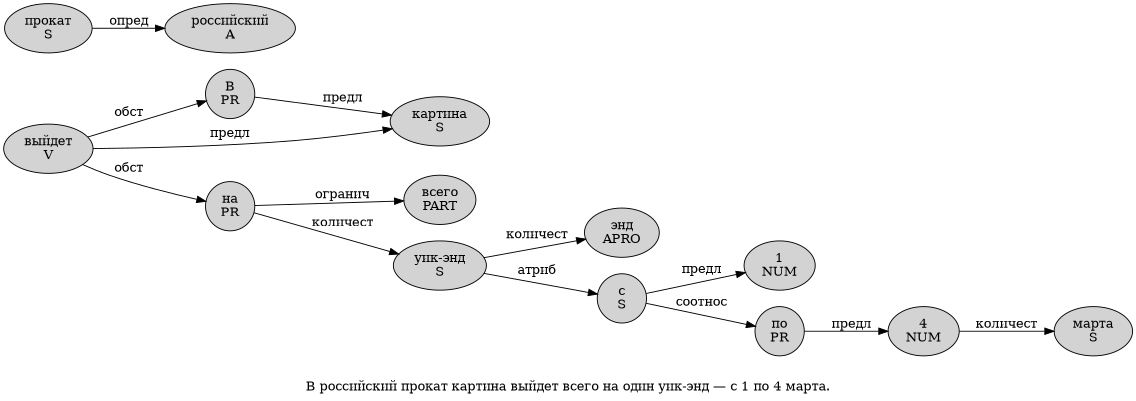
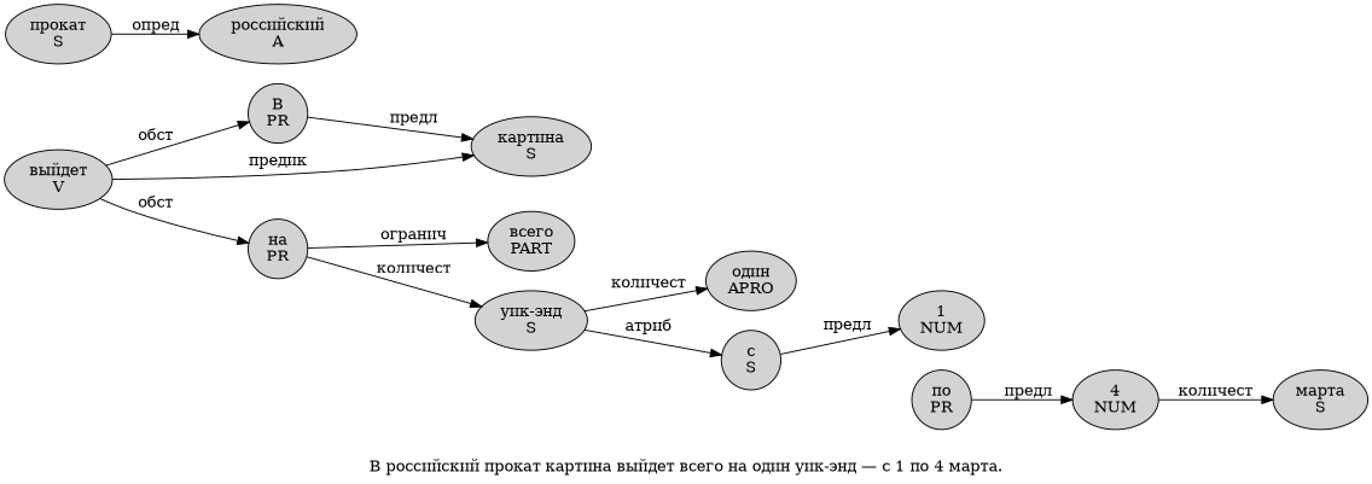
  digraph {
    label="В российский прокат картина выйдет всего на один уик-энд — с 1 по 4 марта."
    rankdir=LR
    node [fillcolor=lightgray penwidth=1 shape=ellipse style=filled]
    n1 [label="В\nPR"]
    n2 [label="картина\nS"]
    n3 [label="прокат\nS"]
    n4 [label="российский\nA"]
    n5 [label="выйдет\nV"]
    n6 [label="на\nPR"]
    n7 [label="всего\nPART"]
    n8 [label="уик-энд\nS"]
-   n9 [label="энд\nAPRO"]
+   n9 [label="один\nAPRO"]
    n10 [label="с\nS"]
    n11 [label="1\nNUM"]
    n12 [label="по\nPR"]
    n13 [label="4\nNUM"]
    n14 [label="марта\nS"]
    n1 -> n2 [label="предл"]
    n3 -> n4 [label="опред"]
    n5 -> n1 [label="обст"]
-   n5 -> n2 [label="предл"]
+   n5 -> n2 [label="предик"]
    n5 -> n6 [label="обст"]
    n6 -> n7 [label="огранич"]
    n6 -> n8 [label="количест"]
    n8 -> n9 [label="количест"]
    n8 -> n10 [label="атриб"]
    n10 -> n11 [label="предл"]
-   n10 -> n12 [label="соотнос"]
    n12 -> n13 [label="предл"]
    n13 -> n14 [label="количест"]
  }
